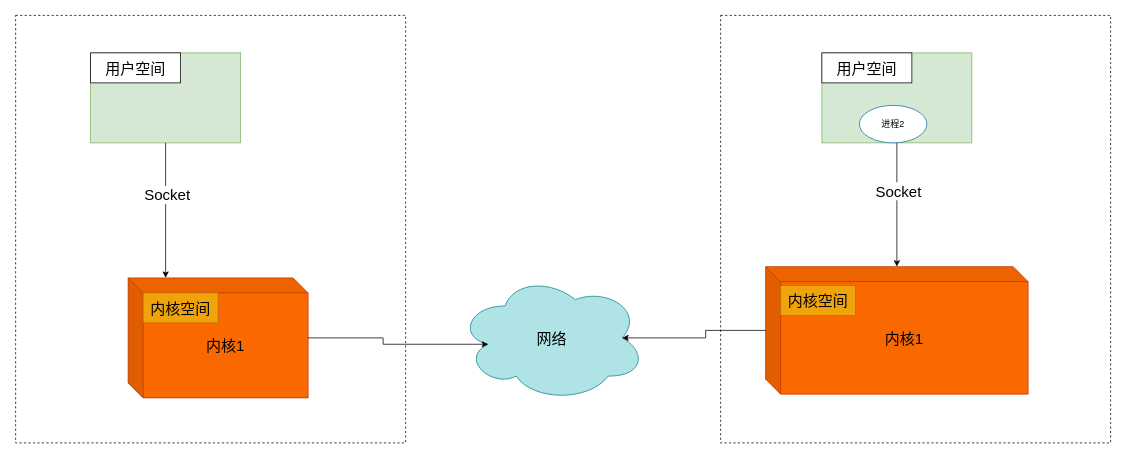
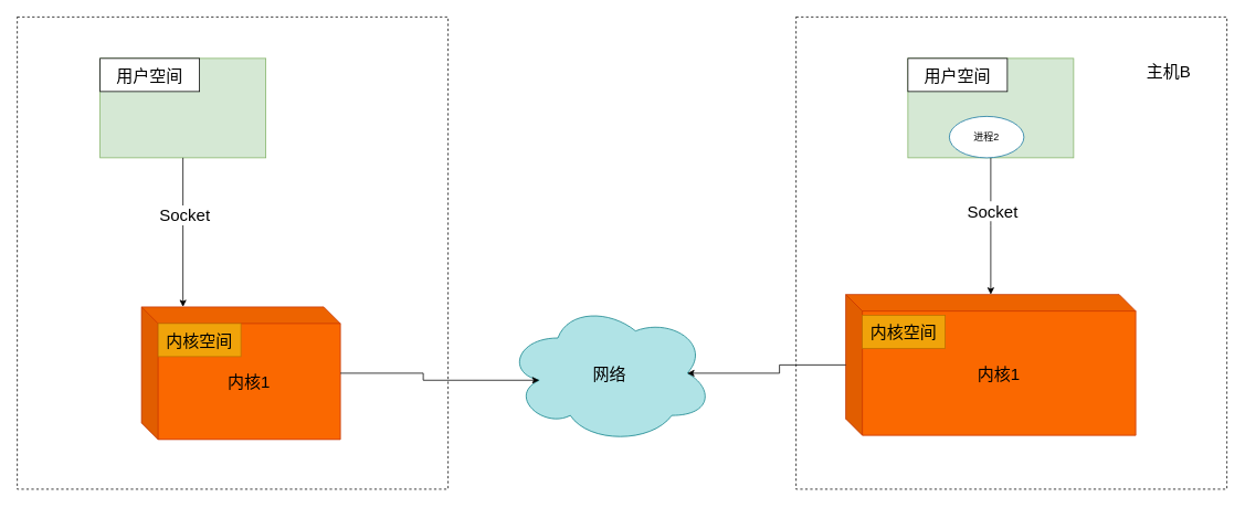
  <mxCell id="0" />
  <mxCell id="1" parent="0" />
  <mxCell id="2" value="" style="rounded=0;whiteSpace=wrap;html=1;fillColor=#d5e8d4;strokeColor=#82b366;" vertex="1" parent="1"><mxGeometry x="120" y="70" width="200" height="120" as="geometry" /></mxCell>
  <mxCell id="3" value="&lt;font style=&quot;font-size: 20px;&quot;&gt;用户空间&lt;/font&gt;" style="rounded=0;whiteSpace=wrap;html=1;" vertex="1" parent="1"><mxGeometry x="120" y="70" width="120" height="40" as="geometry" /></mxCell>
  <mxCell id="4" value="&lt;font style=&quot;font-size: 20px;&quot;&gt;网络&lt;/font&gt;" style="ellipse;shape=cloud;whiteSpace=wrap;html=1;fillColor=#b0e3e6;strokeColor=#0e8088;" vertex="1" parent="1"><mxGeometry x="610" y="365" width="250" height="170" as="geometry" /></mxCell>
  <mxCell id="5" value="&lt;font style=&quot;font-size: 20px;&quot;&gt;内核1&lt;/font&gt;" style="shape=cube;whiteSpace=wrap;html=1;boundedLbl=1;backgroundOutline=1;darkOpacity=0.05;darkOpacity2=0.1;fillColor=#fa6800;fontColor=#000000;strokeColor=#C73500;" vertex="1" parent="1"><mxGeometry x="170" y="370" width="240" height="160" as="geometry" /></mxCell>
  <mxCell id="6" style="edgeStyle=orthogonalEdgeStyle;rounded=0;orthogonalLoop=1;jettySize=auto;html=1;entryX=0;entryY=0;entryDx=50;entryDy=0;entryPerimeter=0;" edge="1" parent="1" source="2" target="5"><mxGeometry relative="1" as="geometry" /></mxCell>
  <mxCell id="7" value="&lt;font style=&quot;font-size: 20px;&quot;&gt;Socket&lt;/font&gt;" style="edgeLabel;html=1;align=center;verticalAlign=middle;resizable=0;points=[];" vertex="1" connectable="0" parent="6"><mxGeometry x="-0.242" y="1" relative="1" as="geometry"><mxPoint as="offset" /></mxGeometry></mxCell>
  <mxCell id="8" style="edgeStyle=orthogonalEdgeStyle;rounded=0;orthogonalLoop=1;jettySize=auto;html=1;entryX=0.16;entryY=0.55;entryDx=0;entryDy=0;entryPerimeter=0;" edge="1" parent="1" source="5" target="4"><mxGeometry relative="1" as="geometry" /></mxCell>
  <mxCell id="9" value="" style="rounded=0;whiteSpace=wrap;html=1;fillColor=#d5e8d4;strokeColor=#82b366;" vertex="1" parent="1"><mxGeometry x="1095" y="70" width="200" height="120" as="geometry" /></mxCell>
  <mxCell id="10" value="&lt;font style=&quot;font-size: 20px;&quot;&gt;用户空间&lt;/font&gt;" style="rounded=0;whiteSpace=wrap;html=1;" vertex="1" parent="1"><mxGeometry x="1095" y="70" width="120" height="40" as="geometry" /></mxCell>
  <mxCell id="11" value="&lt;font style=&quot;font-size: 20px;&quot;&gt;内核1&lt;/font&gt;" style="shape=cube;whiteSpace=wrap;html=1;boundedLbl=1;backgroundOutline=1;darkOpacity=0.05;darkOpacity2=0.1;fillColor=#fa6800;fontColor=#000000;strokeColor=#C73500;" vertex="1" parent="1"><mxGeometry x="1020" y="355" width="350" height="170" as="geometry" /></mxCell>
  <mxCell id="12" style="edgeStyle=orthogonalEdgeStyle;rounded=0;orthogonalLoop=1;jettySize=auto;html=1;entryX=0;entryY=0;entryDx=50;entryDy=0;entryPerimeter=0;" edge="1" parent="1" source="9"><mxGeometry relative="1" as="geometry"><mxPoint x="1195" y="355" as="targetPoint" /></mxGeometry></mxCell>
  <mxCell id="13" value="&lt;font style=&quot;font-size: 20px;&quot;&gt;Socket&lt;/font&gt;" style="edgeLabel;html=1;align=center;verticalAlign=middle;resizable=0;points=[];" vertex="1" connectable="0" parent="12"><mxGeometry x="-0.242" y="1" relative="1" as="geometry"><mxPoint as="offset" /></mxGeometry></mxCell>
  <mxCell id="14" value="进程2" style="ellipse;whiteSpace=wrap;html=1;fillColor=#ffffff;strokeColor=#10739e;" vertex="1" parent="1"><mxGeometry x="1145" y="140" width="90" height="50" as="geometry" /></mxCell>
  <mxCell id="15" style="edgeStyle=orthogonalEdgeStyle;rounded=0;orthogonalLoop=1;jettySize=auto;html=1;entryX=0.875;entryY=0.5;entryDx=0;entryDy=0;entryPerimeter=0;" edge="1" parent="1" source="11" target="4"><mxGeometry relative="1" as="geometry" /></mxCell>
  <mxCell id="16" value="&lt;font style=&quot;font-size: 20px;&quot;&gt;内核空间&lt;/font&gt;" style="rounded=0;whiteSpace=wrap;html=1;fillColor=#f0a30a;strokeColor=#BD7000;fontColor=#000000;" vertex="1" parent="1"><mxGeometry x="190" y="390" width="100" height="40" as="geometry" /></mxCell>
  <mxCell id="17" value="&lt;font style=&quot;font-size: 20px;&quot;&gt;内核空间&lt;/font&gt;" style="rounded=0;whiteSpace=wrap;html=1;fillColor=#f0a30a;strokeColor=#BD7000;fontColor=#000000;" vertex="1" parent="1"><mxGeometry x="1040" y="380" width="100" height="40" as="geometry" /></mxCell>
  <mxCell id="18" value="" style="rounded=0;whiteSpace=wrap;html=1;dashed=1;fillColor=none;" vertex="1" parent="1"><mxGeometry x="20" y="20" width="520" height="570" as="geometry" /></mxCell>
  <mxCell id="19" value="" style="rounded=0;whiteSpace=wrap;html=1;dashed=1;fillColor=none;" vertex="1" parent="1"><mxGeometry x="960" y="20" width="520" height="570" as="geometry" /></mxCell>
+ <mxCell id="20" value="&lt;font style=&quot;font-size: 20px;&quot;&gt;主机B&lt;/font&gt;" style="text;html=1;align=center;verticalAlign=middle;whiteSpace=wrap;rounded=0;" vertex="1" parent="1"><mxGeometry x="1380" y="70" width="60" height="30" as="geometry" /></mxCell>
